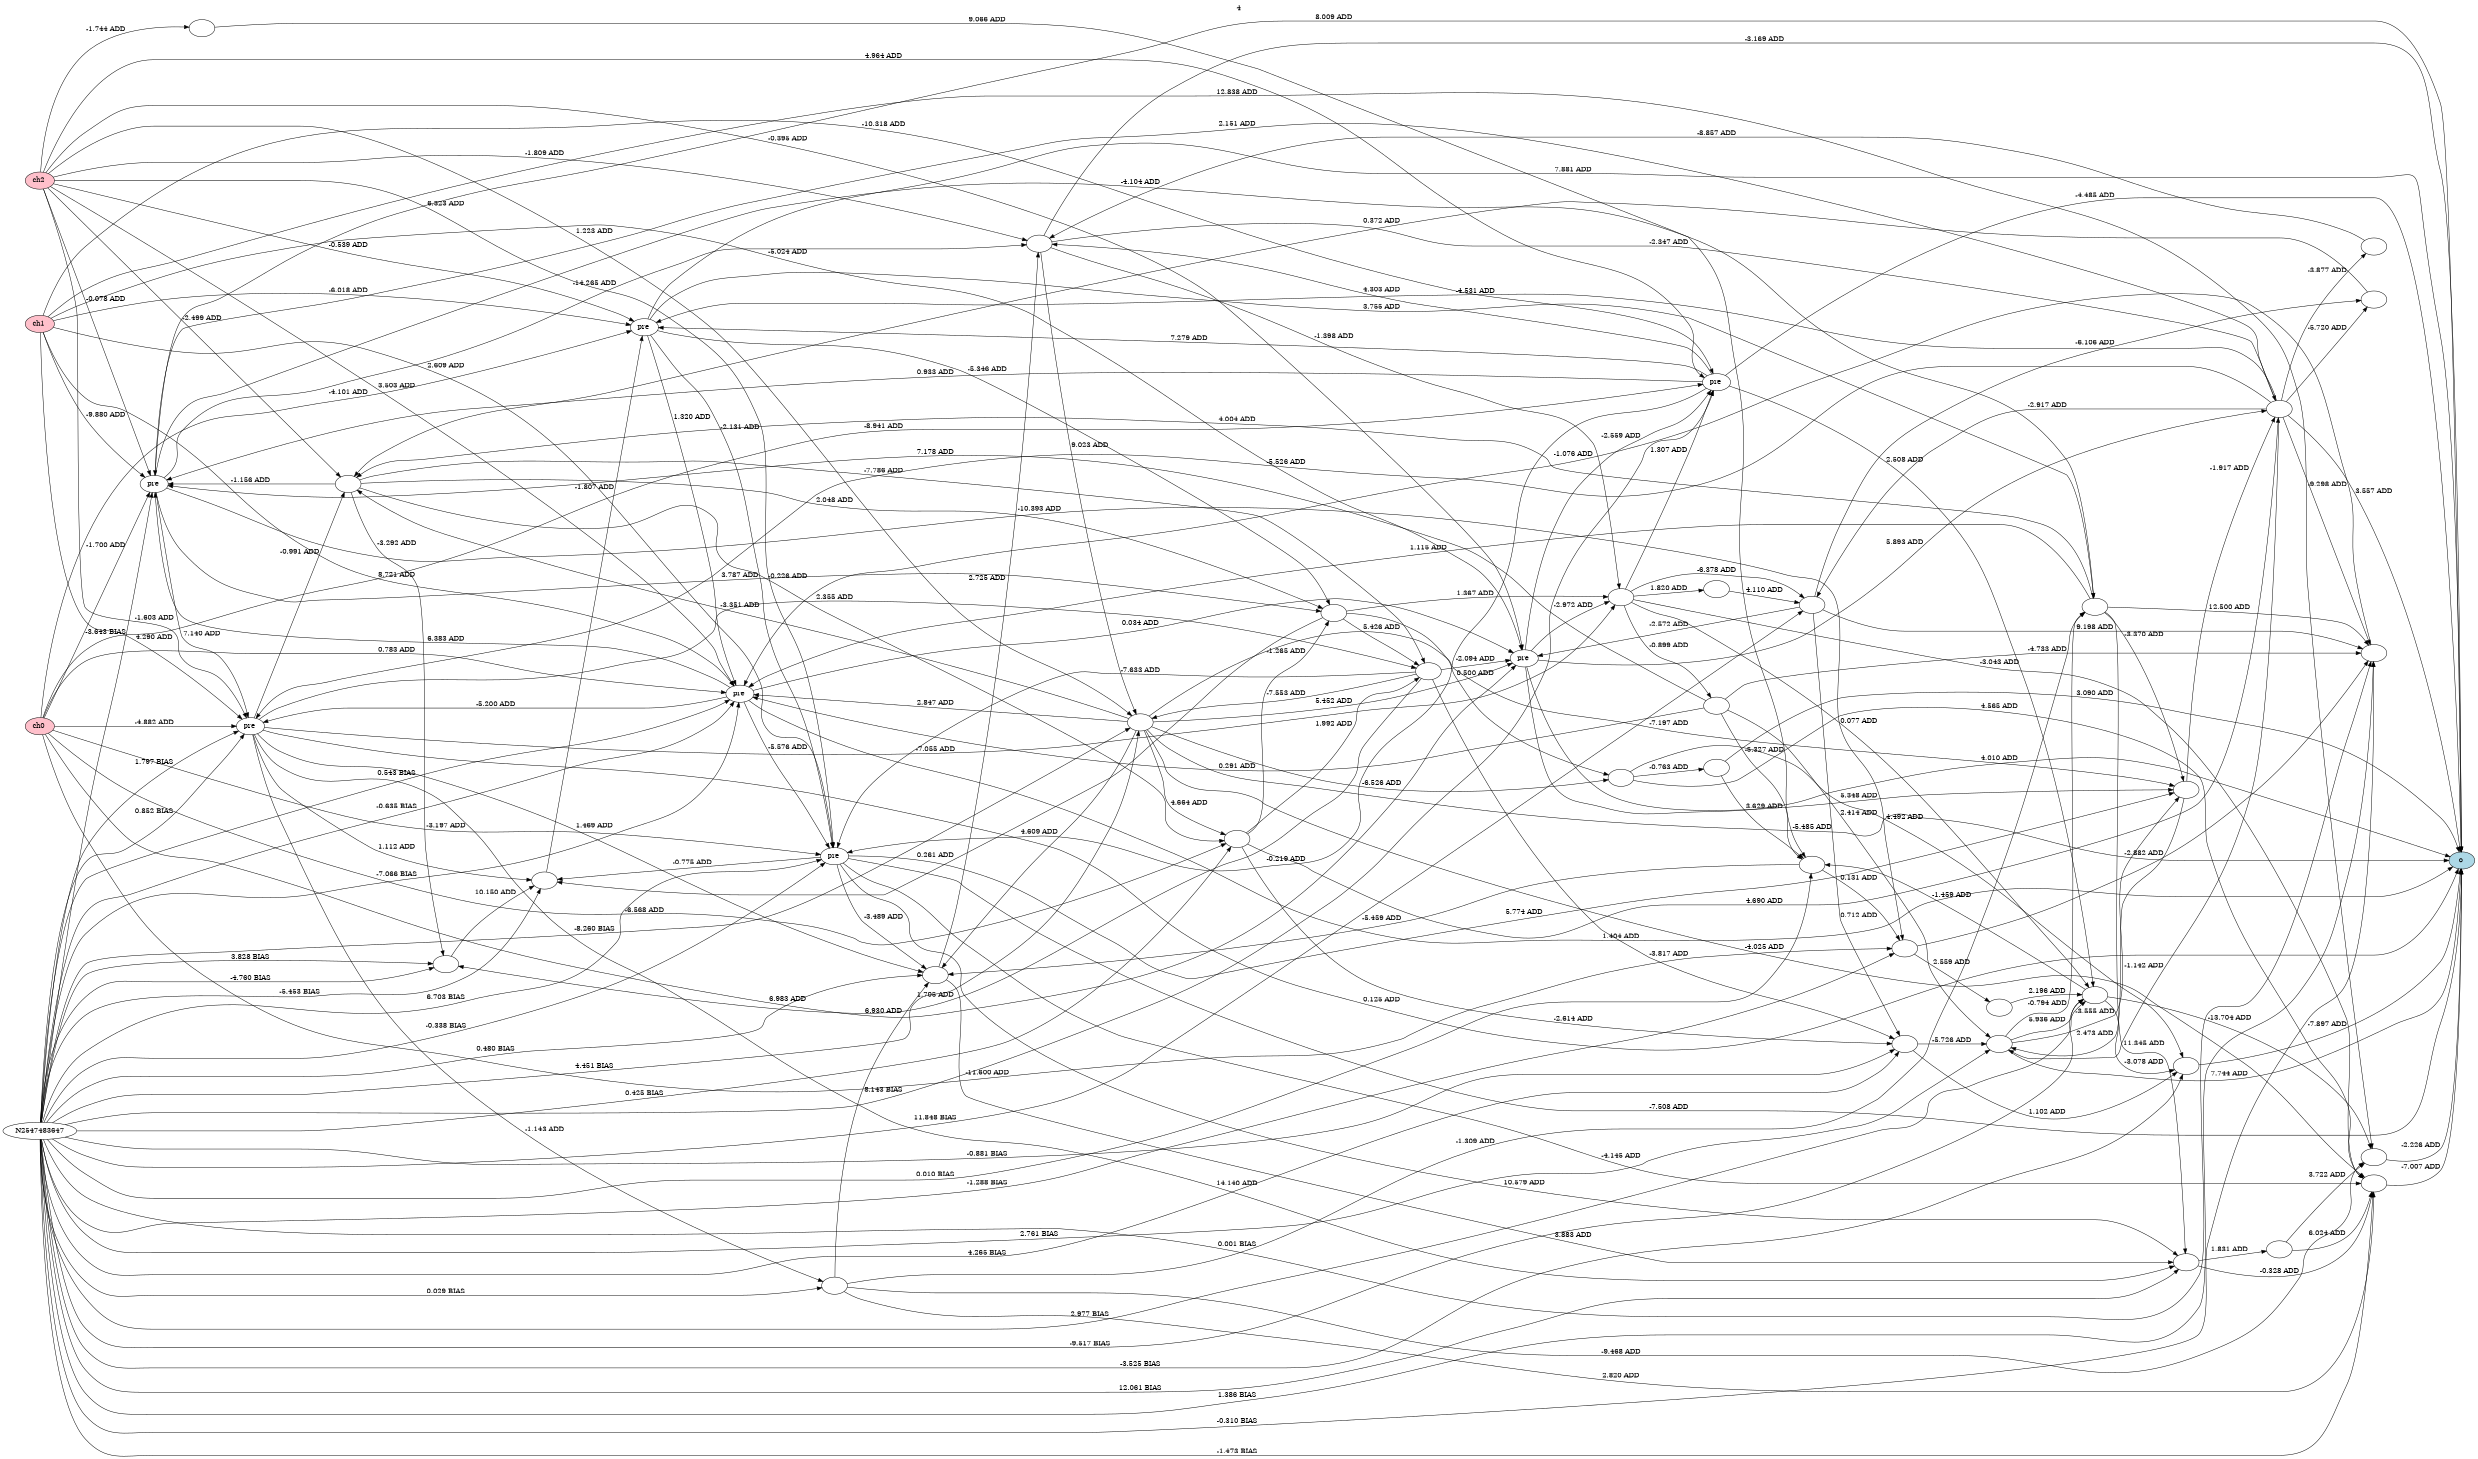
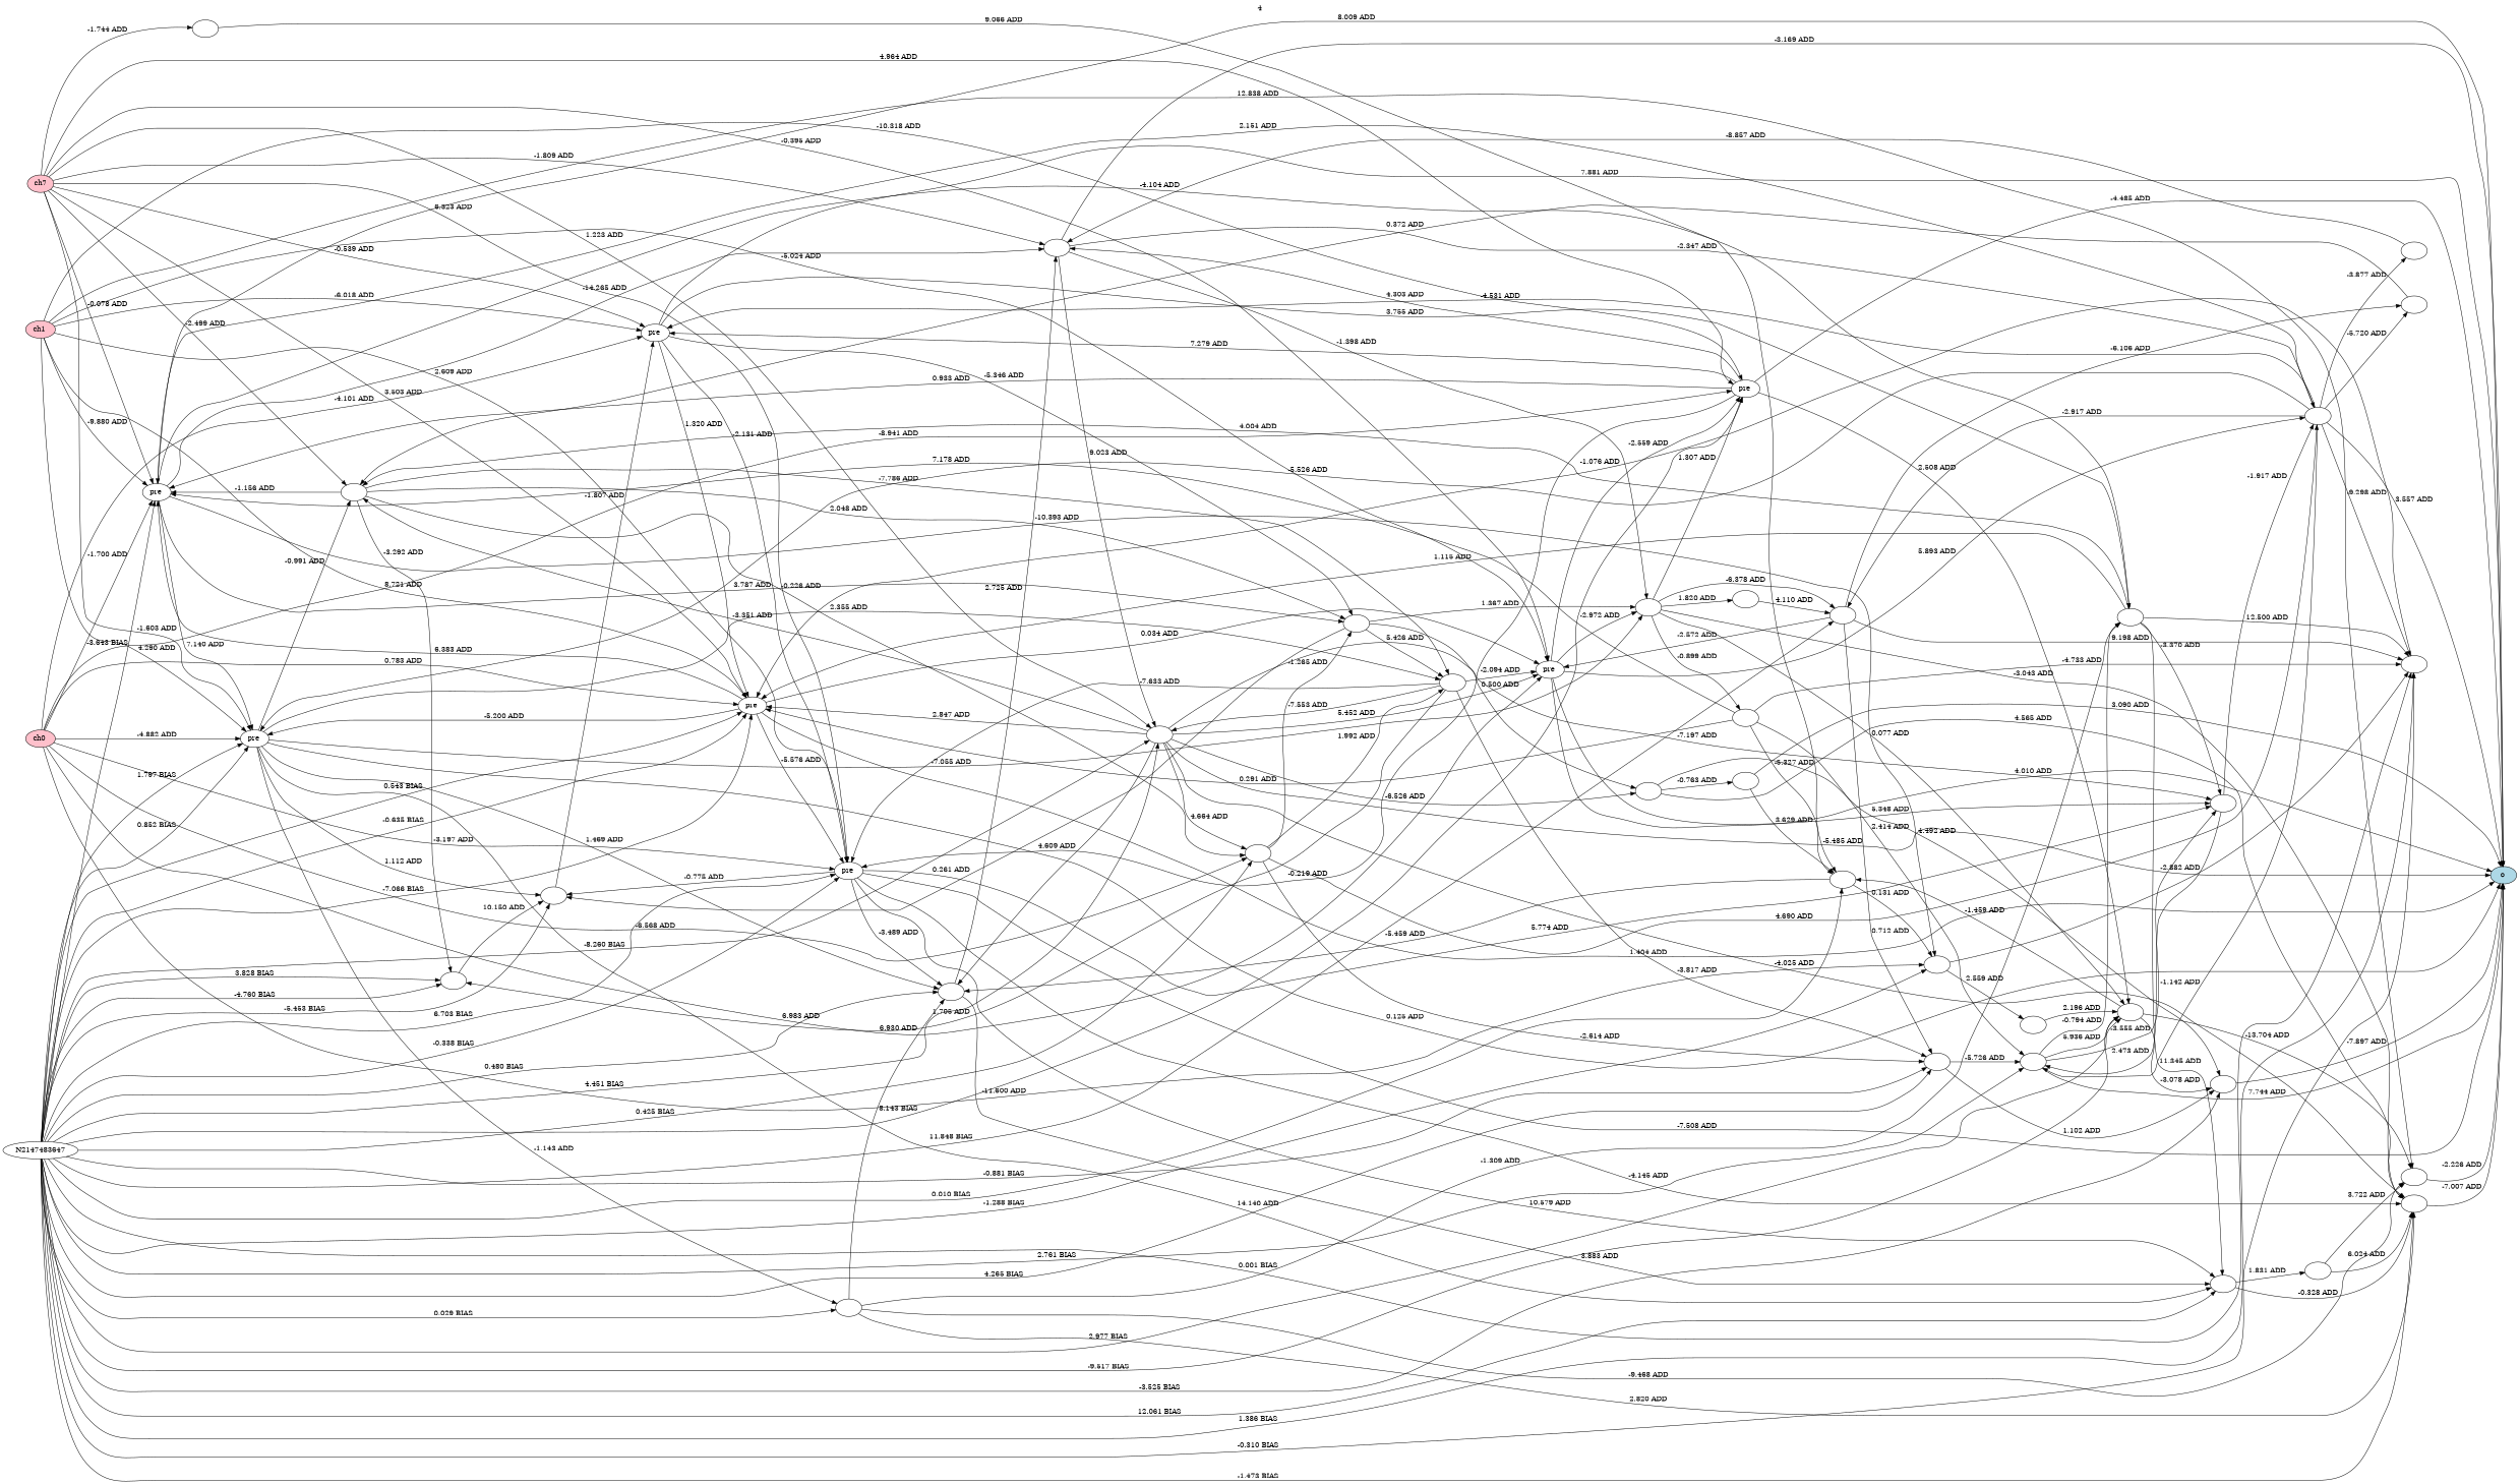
  digraph {
    label=4
    labelloc=t
    rankdir=LR
    node [fillcolor=white style=filled]
    n1 [fillcolor=pink label="ch0 "]
-   n2 [fillcolor=pink label="ch2 "]
+   n2 [fillcolor=pink label=ch7]
    n3 [fillcolor=pink label="ch1 "]
    n4 [fillcolor=lightblue label="o "]
    n5 [label="pre "]
    n6 [label="pre "]
    n7 [label="pre "]
    n8 [label="pre "]
    n9 [label="pre "]
    n10 [label="pre "]
    n11 [label="pre "]
    n12 [label=" "]
    n13 [label=" "]
    n14 [label=" "]
    n15 [label=" "]
    n16 [label=" "]
    n17 [label=" "]
    n18 [label=" "]
    n19 [label=" "]
    n20 [label=" "]
    n21 [label=" "]
    n22 [label=" "]
    n23 [label=" "]
    n24 [label=" "]
    n25 [label=" "]
    n26 [label=" "]
    n27 [label=" "]
    n28 [label=" "]
    n29 [label=" "]
    n30 [label=" "]
    n31 [label=" "]
    n32 [label=" "]
    n33 [label=" "]
    n34 [label=" "]
    n35 [label=" "]
    n36 [label=" "]
    n37 [label=" "]
    n38 [label=" "]
    n39 [label=" "]
    n40 [label=" "]
    n41 [label=" "]
    n42 [label=" "]
    n43 [label=" "]
    n44 [label=" "]
-   N2147483647 [label=N2547483647 fillcolor="" style=""]
+   N2147483647 [fillcolor="" style=""]
    n46 [label=" "]
    subgraph sub_1 {
      rank=min
      n1
      n2
      n3
    }
    subgraph sub_2 {
      rank=max
      n4
    }
    n1 -> n5 [label="-1.700 ADD"]
    n1 -> n6 [label="-4.882 ADD"]
    n1 -> n7 [label="0.783 ADD"]
    n1 -> n8 [label="6.983 ADD"]
    n1 -> n9 [label="-4.101 ADD"]
    n1 -> n10 [label="-8.941 ADD"]
    n1 -> n11 [label="-3.197 ADD"]
    n1 -> n12 [label="-6.568 ADD"]
    n1 -> n13 [label="-11.600 ADD"]
    n2 -> n5 [label="-0.078 ADD"]
    n2 -> n6 [label="-1.603 ADD"]
    n2 -> n7 [label="3.503 ADD"]
    n2 -> n8 [label="-0.395 ADD"]
    n2 -> n9 [label="-0.539 ADD"]
    n2 -> n10 [label="4.964 ADD"]
    n2 -> n11 [label="6.323 ADD"]
    n2 -> n14 [label="-1.809 ADD"]
    n2 -> n15 [label="-2.499 ADD"]
    n2 -> n16 [label="1.223 ADD"]
    n2 -> n17 [label="-1.744 ADD"]
    n3 -> n5 [label="-9.880 ADD"]
    n3 -> n6 [label="4.290 ADD"]
    n3 -> n7 [label="8.721 ADD"]
    n3 -> n8 [label="-5.024 ADD"]
    n3 -> n9 [label="-6.018 ADD"]
    n3 -> n10 [label="-10.318 ADD"]
    n3 -> n11 [label="2.609 ADD"]
    n3 -> n18 [label="12.838 ADD"]
    n5 -> n4 [label="8.009 ADD"]
    n5 -> n6 [label="7.140 ADD"]
    n5 -> n13 [label="-10.393 ADD"]
    n5 -> n14 [label="-14.265 ADD"]
    n5 -> n19 [label="3.787 ADD"]
    n5 -> n20 [label="-4.104 ADD"]
    n6 -> n4 [label="0.125 ADD"]
    n6 -> n15 [label="-0.991 ADD"]
    n6 -> n21 [label="2.355 ADD"]
    n6 -> n22 [label="-7.055 ADD"]
    n6 -> n23 [label="1.112 ADD"]
    n6 -> n24 [label="-1.143 ADD"]
    n6 -> n25 [label="14.140 ADD"]
    n6 -> n26 [label="1.469 ADD"]
    n7 -> n4 [label="1.404 ADD"]
    n7 -> n5 [label="6.383 ADD"]
    n7 -> n6 [label="-5.200 ADD"]
    n7 -> n8 [label="0.034 ADD"]
    n7 -> n11 [label="-5.576 ADD"]
    n8 -> n4 [label="4.010 ADD"]
    n8 -> n10 [label="-2.559 ADD"]
    n8 -> n22 [label="-2.972 ADD"]
    n8 -> n27 [label="5.893 ADD"]
    n8 -> n28 [label="5.348 ADD"]
    n9 -> n4 [label="7.881 ADD"]
    n9 -> n7 [label="1.320 ADD"]
    n9 -> n11 [label="-2.131 ADD"]
    n9 -> n19 [label="-5.346 ADD"]
    n9 -> n20 [label="3.755 ADD"]
    n10 -> n4 [label="-4.485 ADD"]
    n10 -> n5 [label="0.933 ADD"]
    n10 -> n9 [label="7.279 ADD"]
    n10 -> n11 [label="-0.219 ADD"]
    n10 -> n14 [label="4.303 ADD"]
    n10 -> n29 [label="2.508 ADD"]
    n11 -> n4 [label="-7.508 ADD"]
    n11 -> n23 [label="-0.775 ADD"]
    n11 -> n25 [label="10.579 ADD"]
    n11 -> n26 [label="-3.489 ADD"]
    n11 -> n28 [label="5.774 ADD"]
    n11 -> n30 [label="-4.145 ADD"]
    n12 -> n19 [label="-1.265 ADD"]
    n12 -> n21 [label="1.992 ADD"]
    n12 -> n27 [label="4.690 ADD"]
    n12 -> n31 [label="-2.614 ADD"]
    n13 -> n32 [label="-2.882 ADD"]
    n13 -> n33 [label="2.559 ADD"]
    n14 -> n4 [label="-3.169 ADD"]
    n14 -> n16 [label="9.023 ADD"]
    n14 -> n22 [label="-1.398 ADD"]
    n14 -> n27 [label="-2.347 ADD"]
    n15 -> n5 [label="-1.156 ADD"]
    n15 -> n12 [label="-0.226 ADD"]
    n15 -> n19 [label="2.048 ADD"]
    n15 -> n21 [label="-7.786 ADD"]
    n15 -> n35 [label="-3.292 ADD"]
    n16 -> n4 [label="-5.485 ADD"]
    n16 -> n7 [label="2.847 ADD"]
    n16 -> n8 [label="5.452 ADD"]
    n16 -> n12 [label="4.664 ADD"]
    n16 -> n15 [label="-3.351 ADD"]
    n16 -> n26 [label="4.609 ADD"]
    n16 -> n28 [label="-7.197 ADD"]
    n16 -> n30 [label="-4.025 ADD"]
    n16 -> n34 [label="-6.526 ADD"]
    n17 -> n44 [label="9.066 ADD"]
    n18 -> n4 [label="-2.226 ADD"]
    n19 -> n21 [label="5.426 ADD"]
    n19 -> n22 [label="1.367 ADD"]
    n19 -> n23 [label="0.261 ADD"]
    n19 -> n34 [label="0.500 ADD"]
    n20 -> n7 [label="1.115 ADD"]
    n20 -> n15 [label="4.004 ADD"]
    n20 -> n25 [label="11.345 ADD"]
    n20 -> n28 [label="-3.370 ADD"]
    n20 -> n32 [label="12.500 ADD"]
    n21 -> n8 [label="-2.094 ADD"]
    n21 -> n11 [label="-7.633 ADD"]
    n21 -> n16 [label="-7.553 ADD"]
    n21 -> n31 [label="-3.817 ADD"]
    n21 -> n35 [label="1.705 ADD"]
    n22 -> n10 [label="1.307 ADD"]
    n22 -> n29 [label="0.077 ADD"]
    n22 -> n30 [label="-3.043 ADD"]
    n22 -> n36 [label="-6.378 ADD"]
    n22 -> n37 [label="-0.899 ADD"]
    n22 -> n38 [label="1.820 ADD"]
    n23 -> n9 [label="-1.807 ADD"]
    n24 -> n18 [label="-9.468 ADD"]
    n24 -> n20 [label="-1.309 ADD"]
    n24 -> n26 [label="6.930 ADD"]
    n24 -> n30 [label="2.820 ADD"]
    n25 -> n30 [label="-0.328 ADD"]
    n25 -> n39 [label="1.831 ADD"]
    n26 -> n14 [label="2.725 ADD"]
    n26 -> n25 [label="3.883 ADD"]
    n27 -> n4 [label="3.557 ADD"]
    n27 -> n5 [label="2.151 ADD"]
    n27 -> n6 [label="-5.526 ADD"]
    n27 -> n9 [label="-4.531 ADD"]
    n27 -> n32 [label="-9.298 ADD"]
    n27 -> n36 [label="-2.917 ADD"]
    n27 -> n40 [label="-1.142 ADD"]
    n27 -> n41 [label="-5.720 ADD"]
    n27 -> n42 [label="-3.877 ADD"]
    n28 -> n27 [label="-1.917 ADD"]
    n28 -> n40 [label="2.473 ADD"]
    n29 -> n18 [label="-13.704 ADD"]
    n29 -> n43 [label="-3.078 ADD"]
    n29 -> n44 [label="-1.459 ADD"]
    n30 -> n4 [label="-7.007 ADD"]
    n31 -> n40 [label="-5.726 ADD"]
    n31 -> n43 [label="1.102 ADD"]
    n32 -> n7 [label="-1.076 ADD"]
    n33 -> n29 [label="2.196 ADD"]
    n34 -> n30 [label="4.565 ADD"]
    n34 -> n43 [label="4.492 ADD"]
    n34 -> n46 [label="-0.763 ADD"]
    n35 -> n23 [label="10.150 ADD"]
    n36 -> n8 [label="-2.572 ADD"]
    n36 -> n31 [label="0.712 ADD"]
    n36 -> n32 [label="9.198 ADD"]
    n36 -> n41 [label="-6.106 ADD"]
    n37 -> n5 [label="7.178 ADD"]
    n37 -> n7 [label="0.291 ADD"]
    n37 -> n32 [label="-4.733 ADD"]
    n37 -> n40 [label="2.414 ADD"]
    n37 -> n44 [label="-5.327 ADD"]
    n38 -> n36 [label="4.110 ADD"]
    n39 -> n18 [label="3.722 ADD"]
    n39 -> n30 [label="6.024 ADD"]
    n40 -> n4 [label="7.744 ADD"]
    n40 -> n20 [label="-0.794 ADD"]
    n40 -> n28 [label="-3.555 ADD"]
    n40 -> n29 [label="5.936 ADD"]
    n41 -> n15 [label="0.372 ADD"]
    n42 -> n14 [label="-8.857 ADD"]
    n43 -> n4 [label="-7.897 ADD"]
    n44 -> n13 [label="0.131 ADD"]
    n44 -> n26 [label="-5.459 ADD"]
    N2147483647 -> n5 [label="-3.643 BIAS"]
    N2147483647 -> n6 [label="1.797 BIAS"]
    N2147483647 -> n6 [label="0.852 BIAS"]
    N2147483647 -> n7 [label="-7.066 BIAS"]
    N2147483647 -> n7 [label="0.543 BIAS"]
    N2147483647 -> n7 [label="-0.635 BIAS"]
    N2147483647 -> n10 [label="8.143 BIAS"]
    N2147483647 -> n11 [label="6.703 BIAS"]
    N2147483647 -> n11 [label="-0.338 BIAS"]
    N2147483647 -> n12 [label="0.425 BIAS"]
    N2147483647 -> n13 [label="-1.288 BIAS"]
    N2147483647 -> n16 [label="4.451 BIAS"]
    N2147483647 -> n16 [label="-8.260 BIAS"]
    N2147483647 -> n23 [label="-5.453 BIAS"]
    N2147483647 -> n24 [label="0.029 BIAS"]
    N2147483647 -> n25 [label="12.061 BIAS"]
    N2147483647 -> n26 [label="0.480 BIAS"]
    N2147483647 -> n29 [label="2.977 BIAS"]
    N2147483647 -> n29 [label="-9.517 BIAS"]
    N2147483647 -> n30 [label="-1.473 BIAS"]
    N2147483647 -> n31 [label="-0.881 BIAS"]
    N2147483647 -> n31 [label="4.265 BIAS"]
    N2147483647 -> n32 [label="0.001 BIAS"]
    N2147483647 -> n32 [label="1.386 BIAS"]
    N2147483647 -> n32 [label="-0.310 BIAS"]
    N2147483647 -> n35 [label="3.828 BIAS"]
    N2147483647 -> n35 [label="-4.760 BIAS"]
    N2147483647 -> n36 [label="11.848 BIAS"]
    N2147483647 -> n40 [label="2.761 BIAS"]
    N2147483647 -> n43 [label="-3.525 BIAS"]
    N2147483647 -> n44 [label="0.010 BIAS"]
    n46 -> n4 [label="3.090 ADD"]
    n46 -> n44 [label="3.629 ADD"]
  }
